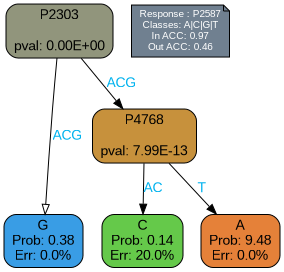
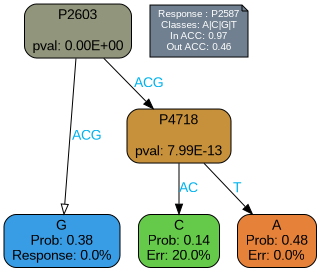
  digraph {
    fontname="Liberation Sans"
    ranksep=equally
    splines=polylines
    node [color=black fontname="Liberation Sans" shape=box style="filled, rounded"]
    edge [arrowhead=normal fontcolor=deepskyblue2 fontname="Liberation Sans"]
    n1 [fillcolor="#65c94a" label="C\nProb: 0.14\nErr: 20.0%"]
-   n2 [fillcolor="#e58139" label="A\nProb: 9.48\nErr: 0.0%"]
-   n3 [fillcolor="#399de5" label="G\nProb: 0.38\nErr: 0.0%"]
+   n2 [fillcolor="#e58139" label="A\nProb: 0.48\nErr: 0.0%"]
+   n3 [fillcolor="#399de5" label="G\nProb: 0.38\nResponse: 0.0%"]
    n4 [align=left fillcolor=slategray fontcolor=white fontsize=10 label="Response : P2587\nClasses: A|C|G|T\nIn ACC: 0.97\nOut ACC: 0.46\n" shape=note style=filled]
-   n5 [fillcolor="#91957c" label="P2303\n\npval: 0.00E+00"]
-   n6 [fillcolor="#c7913c" label="P4768\n\npval: 7.99E-13"]
+   n5 [fillcolor="#91957c" label="P2603\n\npval: 0.00E+00"]
+   n6 [fillcolor="#c7913c" label="P4718\n\npval: 7.99E-13"]
    subgraph sub_1 {
      rank=same
      n1
      n2
      n3
    }
    subgraph sub_2 {
      rank=same
      n4
      n5
    }
    n5 -> n3 [arrowhead=onormal label=ACG]
    n5 -> n6 [label=ACG]
    n6 -> n1 [label=AC]
    n6 -> n2 [label=T]
  }
